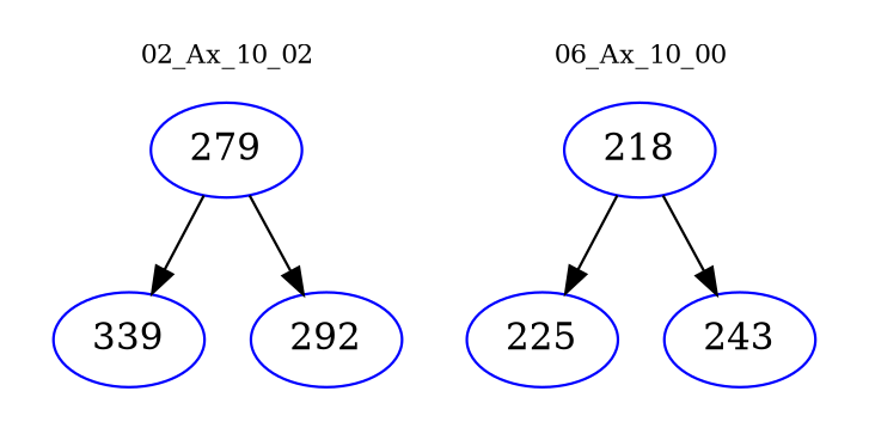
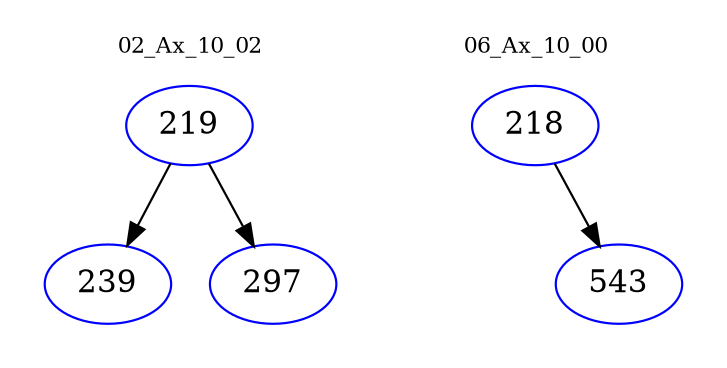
  digraph {
    node [color=blue]
    edge [color=black]
-   n1 [label=279]
-   n2 [label=339]
-   n3 [label=292]
+   n1 [label=219]
+   n2 [label=239]
+   n3 [label=297]
    n4 [label=218]
-   n5 [label=225]
-   n6 [label=243]
+   n6 [label=543]
    subgraph cluster_1 {
      color=white
      fontsize=10
      label="02_Ax_10_02"
      n1
      n2
      n3
    }
    subgraph cluster_2 {
      color=white
      fontsize=10
      label="06_Ax_10_00"
      n4
-     n5
      n6
    }
    n1 -> n2
    n1 -> n3
-   n4 -> n5
    n4 -> n6
  }
